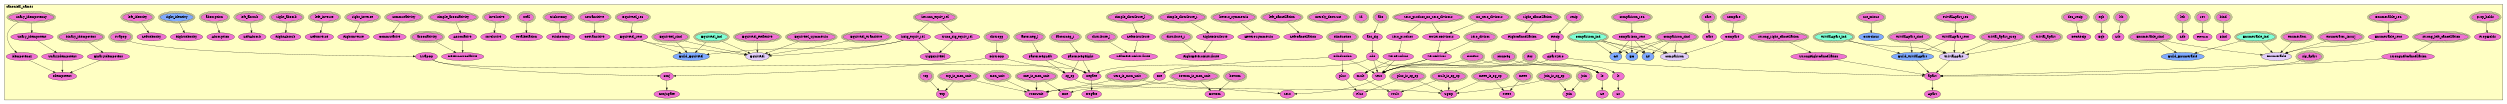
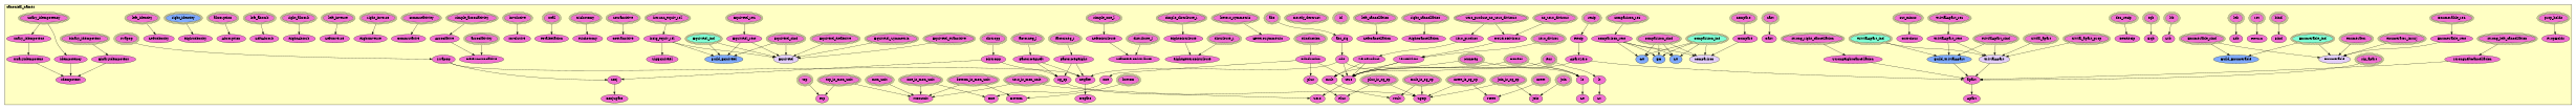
  digraph {
    node [fillcolor="#F070D1" style=filled]
    n1 [label=plus_is_sg_op peripheries=3]
    n2 [label=prop_holds peripheries=3]
    n3 [label=NonPos peripheries=3]
    n4 [label=PropHolds]
    n5 [label=Pos peripheries=3]
    n6 [label=enumerator_issurj peripheries=3]
    n7 [label=NonNeg peripheries=3]
    n8 [label=lt]
    n9 [label=enumerator peripheries=3]
    n10 [label=Lt]
    n11 [label=Enumerable_sind peripheries=3]
    n12 [label=le]
    n13 [label=Enumerable_rec peripheries=3]
    n14 [label=Le]
    n15 [fillcolor="#7FFFD4" label=Enumerable_ind peripheries=3]
    n16 [label=bottom peripheries=3]
    n17 [label=Enumerable_rect]
    n18 [fillcolor="#7FAAFF" label=Build_Enumerable]
    n19 [label=Bottom]
    n20 [fillcolor="#E2CDFA" label=Enumerable]
    n21 [label=top peripheries=3]
    n22 [label=bind peripheries=3]
    n23 [label=Top]
    n24 [label=join peripheries=3]
    n25 [label=Bind]
    n26 [label=ret peripheries=3]
    n27 [label=Join]
    n28 [label=meet peripheries=3]
    n29 [label=Return]
    n30 [label=leb peripheries=3]
    n31 [label=Meet]
    n32 [label=recip peripheries=3]
    n33 [label=Leb]
    n34 [label=ltb peripheries=3]
    n35 [label=Recip]
    n36 [label=Ltb]
    n37 [label=ApartZero]
    n38 [label=eqb peripheries=3]
    n39 [label=dec_recip peripheries=3]
    n40 [label=Eqb]
    n41 [label=DecRecip]
    n42 [label=negate]
    n43 [label=compare peripheries=3]
    n44 [label=Negate]
    n45 [label=Compare]
    n46 [label=zero]
    n47 [label=comparison_sind peripheries=3]
    n48 [label=comparison_rec peripheries=3]
    n49 [label=Zero]
    n50 [label=one]
    n51 [fillcolor="#7FFFD4" label=comparison_ind peripheries=3]
    n52 [label=comparison_rect]
    n53 [label=One]
    n54 [fillcolor="#7FAAFF" label=GT]
    n55 [label=mult]
    n56 [fillcolor="#7FAAFF" label=EQ]
    n57 [label=Mult]
    n58 [fillcolor="#7FAAFF" label=LT]
    n59 [label=plus]
    n60 [fillcolor="#E2CDFA" label=comparison]
    n61 [label=Plus]
    n62 [label=mon_unit peripheries=3]
    n63 [label=cut_minus peripheries=3]
    n64 [label=MonUnit]
-   n65 [fillcolor="#7FAAFF" label=CutMinus]
+   n65 [label=CutMinus]
    n66 [label=sg_op]
    n67 [label=biinduction peripheries=3]
    n68 [label=SgOp]
    n69 [label=Biinduction]
    n70 [label=zero_product_no_zero_divisors peripheries=3]
    n71 [label=cast peripheries=3]
    n72 [label=no_zero_divisors peripheries=3]
    n73 [label=Cast]
    n74 [label=sig_apart peripheries=3]
    n75 [label=NoZeroDivisors]
    n76 [label=zero_divisor peripheries=3]
    n77 [label=trivial_apart peripheries=3]
    n78 [label=trivial_apart_prop peripheries=3]
    n79 [label=ZeroDivisor]
    n80 [label=zero_product]
    n81 [label=TrivialApart_sind peripheries=3]
    n82 [label=ZeroProduct]
    n83 [label=TrivialApart_rec peripheries=3]
    n84 [label=strong_right_cancellation peripheries=3]
    n85 [fillcolor="#7FFFD4" label=TrivialApart_ind peripheries=3]
    n86 [label=TrivialApart_rect]
    n87 [label=StrongRightCancellation]
    n88 [fillcolor="#7FAAFF" label=Build_TrivialApart]
    n89 [label=strong_left_cancellation peripheries=3]
    n90 [fillcolor="#E2CDFA" label=TrivialApart]
    n91 [label=StrongLeftCancellation]
    n92 [label=right_cancellation peripheries=3]
    n93 [label=apart]
    n94 [label=RightCancellation]
    n95 [label=Apart]
    n96 [label=left_cancellation peripheries=3]
    n97 [label=id peripheries=3]
    n98 [label=merely_destruct peripheries=3]
    n99 [label=LeftCancellation]
    n100 [label=hetero_symmetric peripheries=3]
    n101 [label=HeteroSymmetric]
    n102 [label=simple_distribute_r peripheries=3]
    n103 [label=RightDistribute]
-   n104 [label=simple_distribute_l peripheries=3]
+   n104 [label=simple_one_l peripheries=3]
    n105 [label=LeftDistribute]
    n106 [label=distribute_r peripheries=3]
    n107 [label=RightHeteroDistribute]
    n108 [label=distribute_l peripheries=3]
    n109 [label=LeftHeteroDistribute]
    n110 [label=factorneg_r peripheries=3]
    n111 [label=FactorNegRight]
    n112 [label=factorneg_l peripheries=3]
    n113 [label=FactorNegLeft]
    n114 [label=swapop peripheries=3]
    n115 [label=SwapOp]
    n116 [label=distropp peripheries=3]
    n117 [label=DistrOpp]
    n118 [label=conj]
    n119 [label=Conjugate]
    n120 [label=istrunc_equiv_rel peripheries=3]
    n121 [label=issig_equiv_rel]
-   n122 [label=trunc_sig_equiv_rel]
    n123 [label=SigEquivRel]
    n124 [label=EquivRel_Transitive peripheries=3]
    n125 [label=EquivRel_Symmetric peripheries=3]
    n126 [label=EquivRel_Reflexive peripheries=3]
    n127 [label=EquivRel_sind peripheries=3]
    n128 [label=EquivRel_rec peripheries=3]
    n129 [fillcolor="#7FFFD4" label=EquivRel_ind peripheries=3]
    n130 [label=EquivRel_rect]
    n131 [fillcolor="#7FAAFF" label=Build_EquivRel]
    n132 [fillcolor="#E2CDFA" label=EquivRel]
    n133 [label=cotransitive peripheries=3]
    n134 [label=CoTransitive]
    n135 [label=trichotomy peripheries=3]
    n136 [label=Trichotomy]
    n137 [label=total peripheries=3]
    n138 [label=TotalRelation]
    n139 [label=involutive peripheries=3]
    n140 [label=Involutive]
    n141 [label=simple_associativity peripheries=3]
    n142 [label=Associative]
    n143 [label=associativity peripheries=3]
    n144 [label=HeteroAssociative]
    n145 [label=commutativity peripheries=3]
    n146 [label=Commutative]
    n147 [label=right_inverse peripheries=3]
    n148 [label=RightInverse]
    n149 [label=left_inverse peripheries=3]
    n150 [label=LeftInverse]
    n151 [label=right_absorb peripheries=3]
    n152 [label=RightAbsorb]
    n153 [label=left_absorb peripheries=3]
    n154 [label=LeftAbsorb]
    n155 [label=absorption peripheries=3]
    n156 [label=Absorption]
    n157 [fillcolor="#7FAAFF" label=right_identity peripheries=3]
    n158 [label=RightIdentity]
    n159 [label=left_identity peripheries=3]
    n160 [label=LeftIdentity]
    n161 [label=binary_idempotent peripheries=3]
    n162 [label=BinaryIdempotent]
    n163 [label=unary_idempotency peripheries=3]
    n164 [label=unary_idempotent]
    n165 [label=UnaryIdempotent]
    n166 [label=idempotency]
    n167 [label=Idempotent]
    n168 [label=abs peripheries=3]
    n169 [label=abs_sig]
    n170 [label=Abs]
    n171 [label=bottom_is_mon_unit peripheries=3]
    n172 [label=top_is_mon_unit peripheries=3]
    n173 [label=join_is_sg_op peripheries=3]
    n174 [label=meet_is_sg_op peripheries=3]
    n175 [label=zero_is_mon_unit peripheries=3]
    n176 [label=one_is_mon_unit peripheries=3]
    n177 [label=mult_is_sg_op peripheries=3]
    subgraph cluster_1 {
      fillcolor="#FFFFC3"
      label=canonical_names
      labeljust=l
      style=filled
      n1
      n2
      n3
      n4
      n5
      n6
      n7
      n8
      n9
      n10
      n11
      n12
      n13
      n14
      n15
      n16
      n17
      n18
      n19
      n20
      n21
      n22
      n23
      n24
      n25
      n26
      n27
      n28
      n29
      n30
      n31
      n32
      n33
      n34
      n35
      n36
      n37
      n38
      n39
      n40
      n41
      n42
      n43
      n44
      n45
      n46
      n47
      n48
      n49
      n50
      n51
      n52
      n53
      n54
      n55
      n56
      n57
      n58
      n59
      n60
      n61
      n62
      n63
      n64
      n65
      n66
      n67
      n68
      n69
      n70
      n71
      n72
      n73
      n74
      n75
      n76
      n77
      n78
      n79
      n80
      n81
      n82
      n83
      n84
      n85
      n86
      n87
      n88
      n89
      n90
      n91
      n92
      n93
      n94
      n95
      n96
      n97
      n98
      n99
      n100
      n101
      n102
      n103
      n104
      n105
      n106
      n107
      n108
      n109
      n110
      n111
      n112
      n113
      n114
      n115
      n116
      n117
      n118
      n119
      n120
      n121
-     n122
      n123
      n124
      n125
      n126
      n127
      n128
      n129
      n130
      n131
      n132
      n133
      n134
      n135
      n136
      n137
      n138
      n139
      n140
      n141
      n142
      n143
      n144
      n145
      n146
      n147
      n148
      n149
      n150
      n151
      n152
      n153
      n154
      n155
      n156
      n157
      n158
      n159
      n160
      n161
      n162
      n163
      n164
      n165
      n166
      n167
      n168
      n169
      n170
      n171
      n172
      n173
      n174
      n175
      n176
      n177
    }
    n1 -> n61
    n1 -> n68
    n2 -> n4
    n3 -> n12
    n3 -> n46
    n5 -> n8
    n5 -> n46
    n6 -> n20
    n7 -> n12
    n7 -> n46
    n8 -> n10
    n9 -> n20
    n11 -> n18
    n11 -> n20
    n12 -> n14
    n13 -> n17
    n15 -> n18
    n15 -> n20
    n16 -> n19
    n17 -> n20
    n21 -> n23
    n22 -> n25
    n24 -> n27
    n26 -> n29
    n28 -> n31
    n30 -> n33
    n32 -> n35
    n34 -> n36
    n35 -> n37
    n37 -> n46
    n37 -> n93
    n38 -> n40
    n39 -> n41
    n42 -> n44
    n43 -> n45
    n45 -> n60
    n46 -> n49
    n47 -> n54
    n47 -> n56
    n47 -> n58
    n47 -> n60
    n48 -> n52
    n50 -> n53
    n51 -> n54
    n51 -> n56
    n51 -> n58
    n51 -> n60
    n52 -> n54
    n52 -> n56
    n52 -> n58
    n52 -> n60
    n55 -> n57
    n59 -> n61
    n62 -> n64
    n63 -> n65
    n66 -> n68
    n67 -> n69
    n69 -> n46
    n69 -> n50
    n69 -> n59
    n70 -> n75
    n70 -> n80
    n71 -> n73
    n72 -> n75
    n74 -> n93
    n75 -> n79
    n76 -> n79
    n77 -> n90
    n78 -> n90
    n79 -> n46
    n79 -> n55
    n80 -> n82
    n81 -> n88
    n81 -> n90
    n82 -> n46
    n82 -> n55
    n83 -> n86
    n84 -> n87
    n85 -> n88
    n85 -> n90
    n86 -> n88
    n86 -> n90
    n87 -> n93
    n88 -> n93
    n89 -> n91
    n90 -> n93
    n91 -> n93
    n92 -> n94
    n93 -> n95
    n96 -> n99
    n100 -> n101
    n102 -> n103
    n103 -> n107
    n104 -> n105
    n105 -> n109
    n106 -> n107
    n108 -> n109
    n110 -> n111
    n111 -> n42
    n111 -> n66
    n112 -> n113
    n113 -> n42
    n113 -> n66
    n114 -> n115
    n115 -> n42
    n115 -> n118
    n116 -> n117
    n117 -> n66
    n117 -> n118
    n118 -> n119
    n120 -> n121
-   n120 -> n122
    n121 -> n123
    n121 -> n131
    n121 -> n132
-   n122 -> n123
    n124 -> n132
    n125 -> n132
    n126 -> n132
    n127 -> n131
    n127 -> n132
    n128 -> n130
    n129 -> n131
    n129 -> n132
    n130 -> n131
    n130 -> n132
    n133 -> n134
    n135 -> n136
    n137 -> n138
    n139 -> n140
    n141 -> n142
    n142 -> n144
    n143 -> n144
    n145 -> n146
    n147 -> n148
    n149 -> n150
    n151 -> n152
    n153 -> n154
    n155 -> n156
    n157 -> n158
    n159 -> n160
    n161 -> n162
    n162 -> n167
    n163 -> n164
    n163 -> n166
    n164 -> n165
    n165 -> n167
    n166 -> n167
    n168 -> n169
    n169 -> n170
    n170 -> n12
    n170 -> n42
    n170 -> n46
    n171 -> n19
    n171 -> n64
    n172 -> n23
    n172 -> n64
    n173 -> n27
    n173 -> n68
    n174 -> n31
    n174 -> n68
    n175 -> n49
    n175 -> n64
    n176 -> n53
    n176 -> n64
    n177 -> n57
    n177 -> n68
  }
